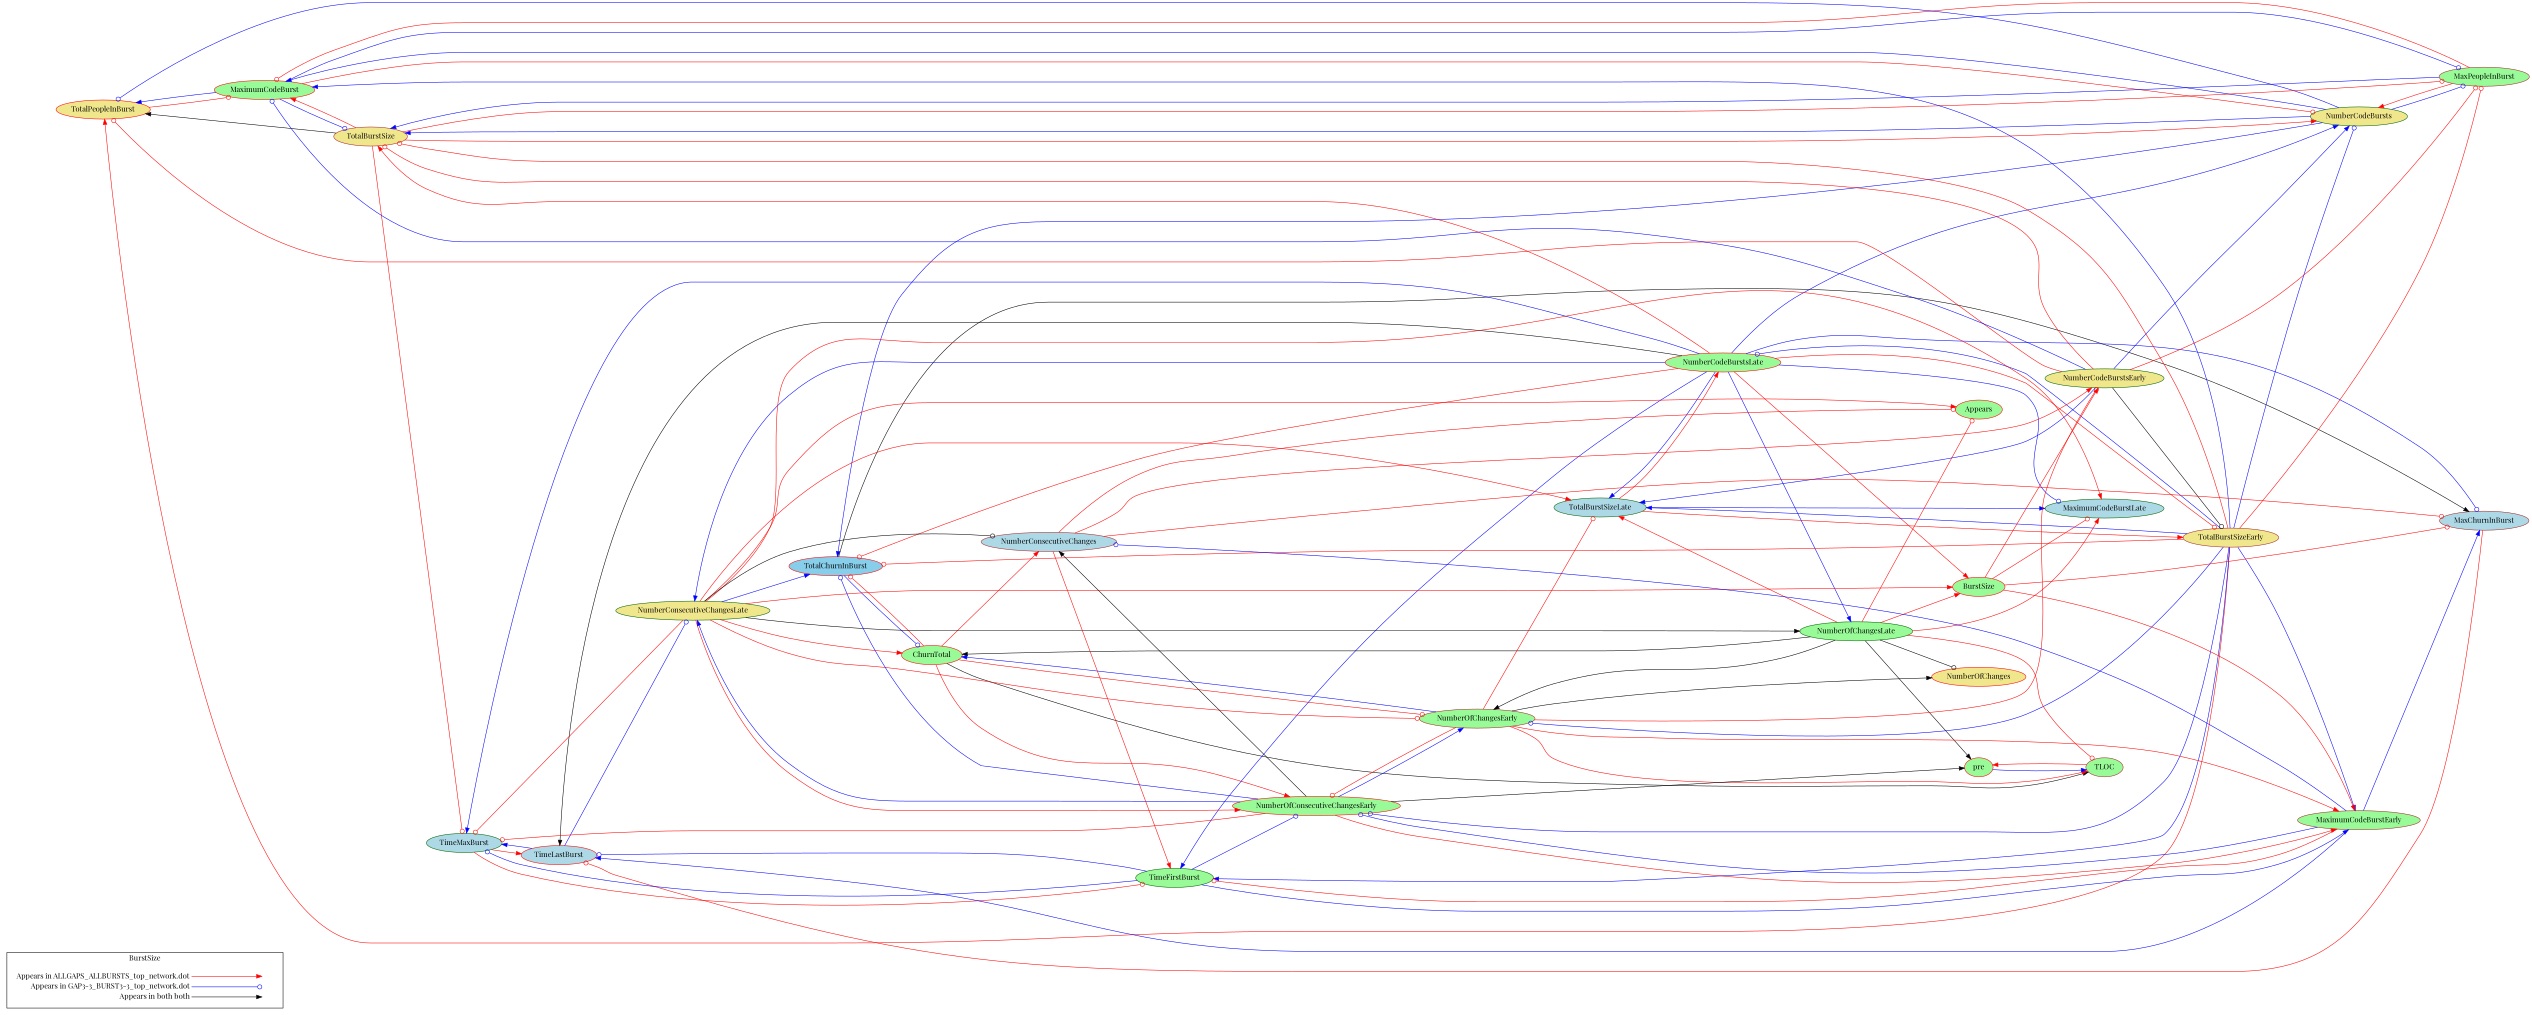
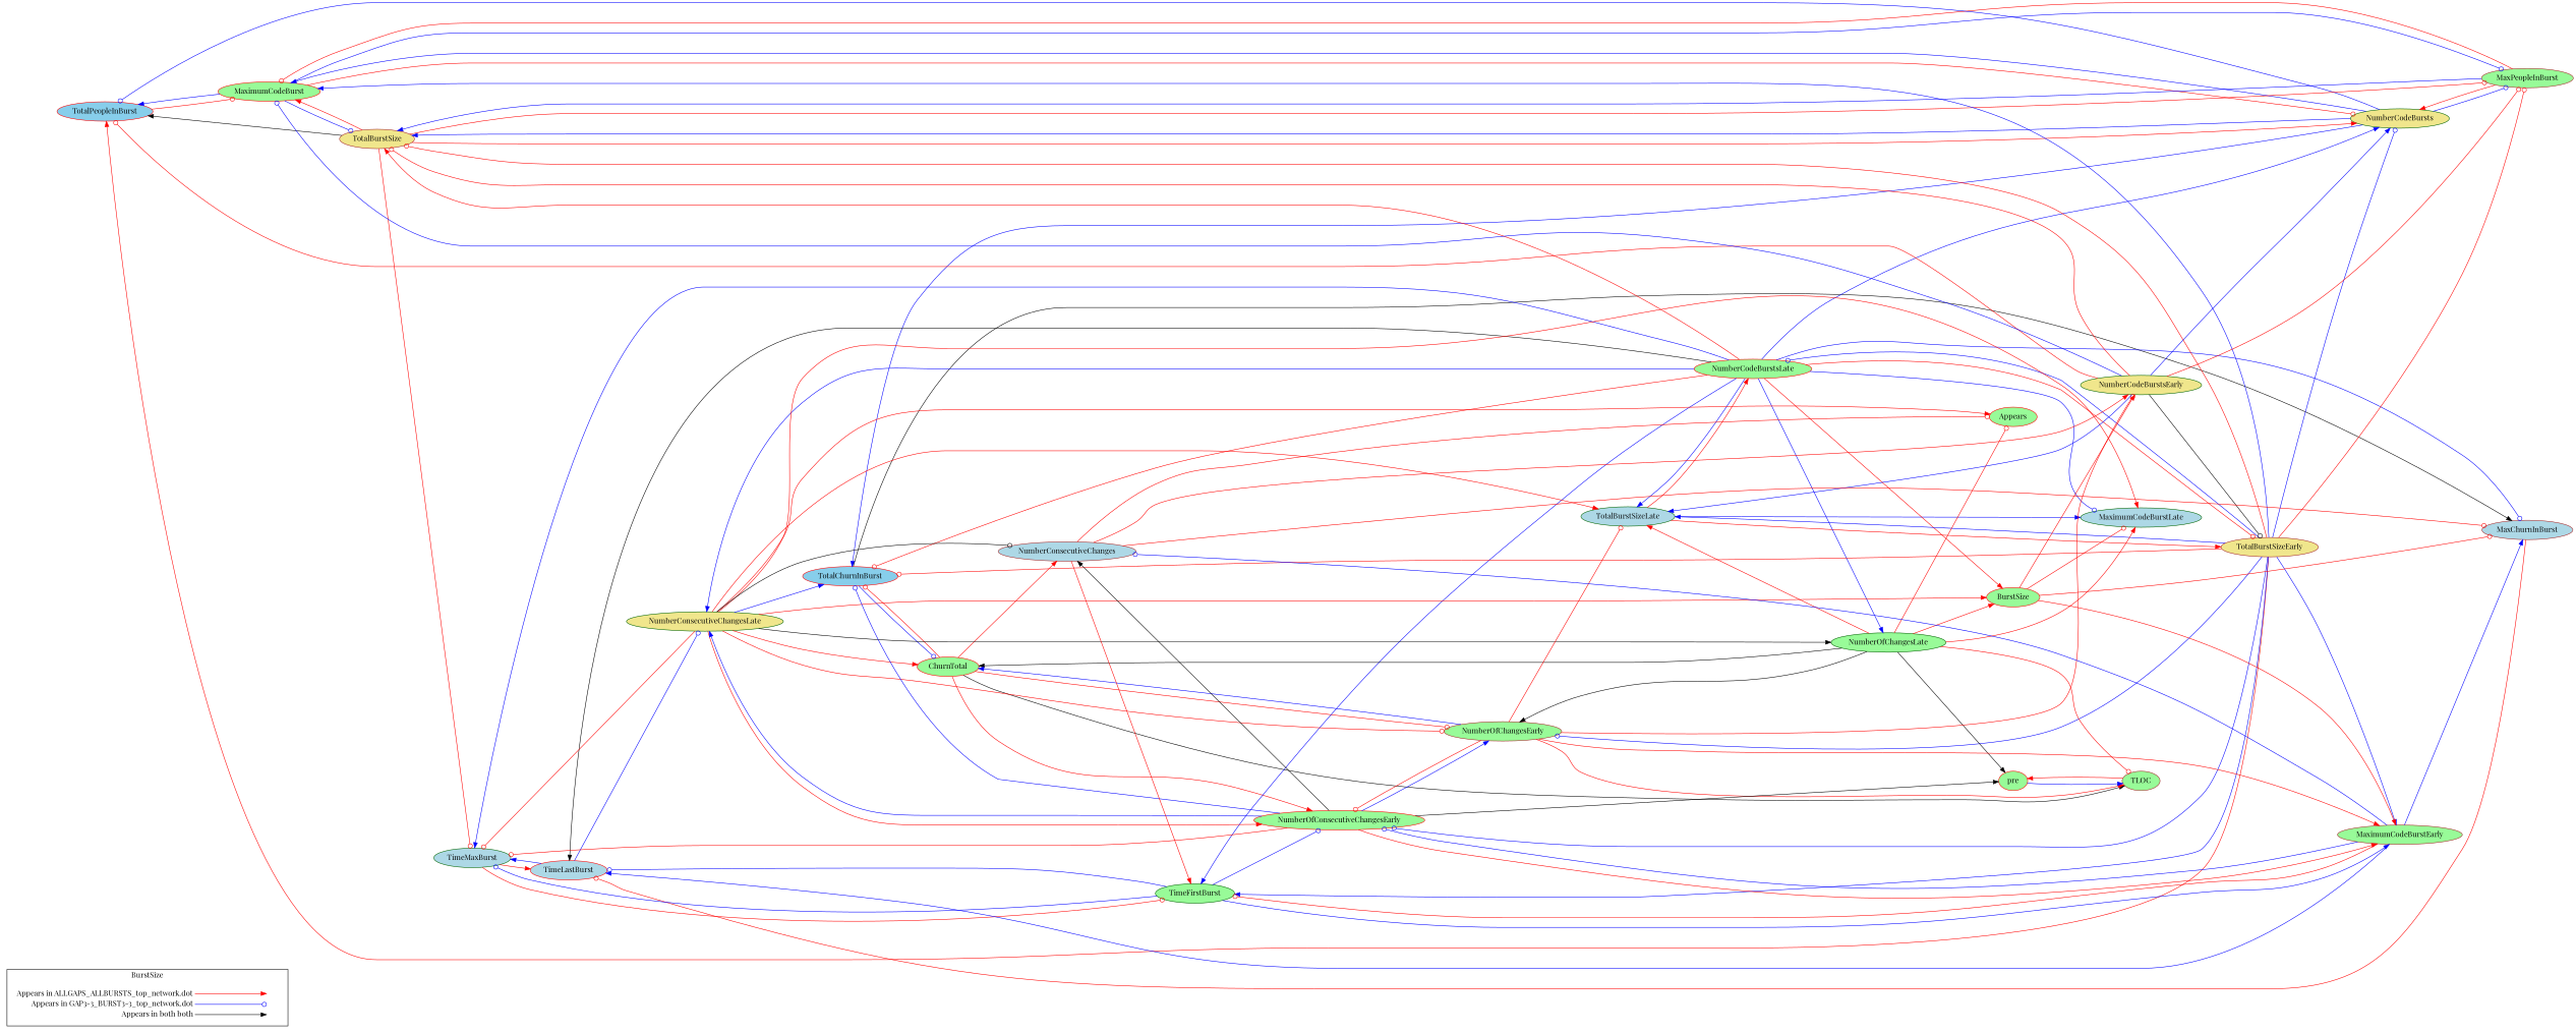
  digraph {
    fontname="Playfair Display"
    rankdir=LR
    node [fontname="Playfair Display" color=red fillcolor=palegreen style=filled]
    edge [arrowhead=normal color=red fontname="Playfair Display"]
    n1 [label=<<table border="0" cellpadding="2" cellspacing="0" cellborder="0">       <tr><td align="right" port="i1">Appears in ALLGAPS_ALLBURSTS_top_network.dot</td></tr>       <tr><td align="right" port="i2">Appears in GAP3-3_BURST3-3_top_network.dot</td></tr>       <tr><td align="right" port="i3">Appears in both both</td></tr>       </table>> shape=plaintext color="" fillcolor="" style=""]
    n2 [label=<<table border="0" cellpadding="2" cellspacing="0" cellborder="0">       <tr><td port="i1">&nbsp;</td></tr>       <tr><td port="i2">&nbsp;</td></tr>       <tr><td port="i3">&nbsp;</td></tr>       </table>> shape=plaintext color="" fillcolor="" style=""]
-   TotalPeopleInBurst [fillcolor=khaki]
+   TotalPeopleInBurst [fillcolor=skyblue]
    MaximumCodeBurst
    MaxPeopleInBurst [color=brown]
    NumberCodeBursts [color=darkgreen fillcolor=khaki]
    TotalBurstSize [color=brown fillcolor=khaki]
    TotalChurnInBurst [fillcolor=skyblue]
    TimeMaxBurst [color=darkgreen fillcolor=lightblue]
    MaxChurnInBurst [color=brown fillcolor=lightblue]
    ChurnTotal
    TotalBurstSizeLate [color=darkgreen fillcolor=lightblue]
    NumberCodeBurstsLate
    TotalBurstSizeEarly [color=brown fillcolor=khaki]
    MaximumCodeBurstLate [color=darkgreen fillcolor=lightblue]
    BurstSize
    NumberOfChangesLate [color=darkgreen]
    TimeLastBurst [fillcolor=lightblue]
    TimeFirstBurst [color=darkgreen]
    NumberConsecutiveChangesLate [color=darkgreen fillcolor=khaki]
    NumberOfChangesEarly [color=brown]
    MaximumCodeBurstEarly [color=brown]
    NumberOfConsecutiveChangesEarly
    NumberCodeBurstsEarly [color=darkgreen fillcolor=khaki]
    TLOC [color=brown]
    n26 [label=Appears]
    pre
-   NumberOfChanges [fillcolor=khaki]
    NumberConsecutiveChanges [color=brown fillcolor=lightblue]
    subgraph cluster_1 {
      label=BurstSize
      n1
      n2
    }
    n1 -> n2 [headport="i1:w" tailport="i1:e"]
    n1 -> n2 [arrowhead=odot color=blue headport="i2:w" tailport="i2:e"]
    n1 -> n2 [color=black headport="i3:w" tailport="i3:e"]
    TotalPeopleInBurst -> MaximumCodeBurst [arrowhead=odot]
    MaximumCodeBurst -> TotalPeopleInBurst [color=blue]
    MaximumCodeBurst -> MaxPeopleInBurst [arrowhead=odot color=blue]
    MaximumCodeBurst -> NumberCodeBursts [arrowhead=odot]
    MaximumCodeBurst -> TotalBurstSize [arrowhead=odot color=blue]
    MaxPeopleInBurst -> MaximumCodeBurst [arrowhead=odot]
    MaxPeopleInBurst -> NumberCodeBursts
    MaxPeopleInBurst -> TotalBurstSize [color=blue]
    NumberCodeBursts -> TotalPeopleInBurst [arrowhead=odot color=blue]
    NumberCodeBursts -> MaximumCodeBurst [color=blue]
    NumberCodeBursts -> MaxPeopleInBurst [arrowhead=odot color=blue]
    NumberCodeBursts -> TotalBurstSize [color=blue]
    NumberCodeBursts -> TotalChurnInBurst [color=blue]
    TotalBurstSize -> TotalPeopleInBurst [color=black]
    TotalBurstSize -> MaximumCodeBurst
    TotalBurstSize -> MaxPeopleInBurst [arrowhead=odot]
    TotalBurstSize -> NumberCodeBursts
    TotalBurstSize -> TimeMaxBurst [arrowhead=odot]
    TotalChurnInBurst -> MaxChurnInBurst [color=black]
    TotalChurnInBurst -> ChurnTotal [arrowhead=odot color=blue]
    TimeMaxBurst -> TimeLastBurst
    TimeMaxBurst -> TimeFirstBurst [arrowhead=odot]
    MaxChurnInBurst -> TimeLastBurst [arrowhead=odot]
    ChurnTotal -> TotalChurnInBurst [arrowhead=odot]
    ChurnTotal -> NumberOfChangesEarly [arrowhead=odot]
    ChurnTotal -> NumberOfConsecutiveChangesEarly
    ChurnTotal -> TLOC [color=black]
    ChurnTotal -> NumberConsecutiveChanges
    TotalBurstSizeLate -> NumberCodeBurstsLate
    TotalBurstSizeLate -> TotalBurstSizeEarly
    TotalBurstSizeLate -> MaximumCodeBurstLate [color=blue]
    NumberCodeBurstsLate -> NumberCodeBursts [color=blue]
    NumberCodeBurstsLate -> TotalBurstSize
    NumberCodeBurstsLate -> TotalChurnInBurst [arrowhead=odot]
    NumberCodeBurstsLate -> TimeMaxBurst [color=blue]
    NumberCodeBurstsLate -> MaxChurnInBurst [arrowhead=odot color=blue]
    NumberCodeBurstsLate -> TotalBurstSizeLate [color=blue]
    NumberCodeBurstsLate -> TotalBurstSizeEarly [arrowhead=odot]
    NumberCodeBurstsLate -> MaximumCodeBurstLate [arrowhead=odot color=blue]
    NumberCodeBurstsLate -> BurstSize
    NumberCodeBurstsLate -> NumberOfChangesLate [color=blue]
    NumberCodeBurstsLate -> TimeLastBurst [color=black]
    NumberCodeBurstsLate -> TimeFirstBurst [color=blue]
    NumberCodeBurstsLate -> NumberConsecutiveChangesLate [color=blue]
    TotalBurstSizeEarly -> TotalPeopleInBurst
    TotalBurstSizeEarly -> MaximumCodeBurst [color=blue]
    TotalBurstSizeEarly -> MaxPeopleInBurst [arrowhead=odot]
    TotalBurstSizeEarly -> NumberCodeBursts [arrowhead=odot color=blue]
    TotalBurstSizeEarly -> TotalBurstSize [arrowhead=odot]
    TotalBurstSizeEarly -> TotalChurnInBurst [arrowhead=odot]
    TotalBurstSizeEarly -> TotalBurstSizeLate [color=blue]
    TotalBurstSizeEarly -> NumberCodeBurstsLate [arrowhead=odot color=blue]
    TotalBurstSizeEarly -> TimeFirstBurst [color=blue]
    TotalBurstSizeEarly -> NumberOfChangesEarly [arrowhead=odot color=blue]
    TotalBurstSizeEarly -> MaximumCodeBurstEarly [color=blue]
    TotalBurstSizeEarly -> NumberOfConsecutiveChangesEarly [arrowhead=odot color=blue]
    BurstSize -> MaxChurnInBurst [arrowhead=odot]
    BurstSize -> MaximumCodeBurstLate [arrowhead=odot]
    BurstSize -> MaximumCodeBurstEarly
    BurstSize -> NumberCodeBurstsEarly
    NumberOfChangesLate -> ChurnTotal [color=black]
    NumberOfChangesLate -> TotalBurstSizeLate
    NumberOfChangesLate -> MaximumCodeBurstLate
    NumberOfChangesLate -> BurstSize
    NumberOfChangesLate -> NumberOfChangesEarly [color=black]
    NumberOfChangesLate -> TLOC [arrowhead=odot]
    NumberOfChangesLate -> n26 [arrowhead=odot]
    NumberOfChangesLate -> pre [color=black]
-   NumberOfChangesLate -> NumberOfChanges [arrowhead=odot color=black]
    TimeLastBurst -> TimeMaxBurst [color=blue]
    TimeLastBurst -> NumberConsecutiveChangesLate [arrowhead=odot color=blue]
    TimeFirstBurst -> TimeMaxBurst [arrowhead=odot color=blue]
    TimeFirstBurst -> TimeLastBurst [arrowhead=odot color=blue]
    TimeFirstBurst -> MaximumCodeBurstEarly [color=blue]
    TimeFirstBurst -> NumberOfConsecutiveChangesEarly [arrowhead=odot color=blue]
    NumberConsecutiveChangesLate -> TotalChurnInBurst [color=blue]
    NumberConsecutiveChangesLate -> TimeMaxBurst [arrowhead=odot]
    NumberConsecutiveChangesLate -> ChurnTotal
    NumberConsecutiveChangesLate -> TotalBurstSizeLate
    NumberConsecutiveChangesLate -> MaximumCodeBurstLate
    NumberConsecutiveChangesLate -> BurstSize
    NumberConsecutiveChangesLate -> NumberOfChangesLate [color=black]
    NumberConsecutiveChangesLate -> NumberOfChangesEarly [arrowhead=odot]
    NumberConsecutiveChangesLate -> NumberOfConsecutiveChangesEarly
    NumberConsecutiveChangesLate -> n26
    NumberConsecutiveChangesLate -> NumberConsecutiveChanges [arrowhead=odot color=black]
    NumberOfChangesEarly -> ChurnTotal [color=blue]
    NumberOfChangesEarly -> TotalBurstSizeLate [arrowhead=odot]
    NumberOfChangesEarly -> MaximumCodeBurstEarly
    NumberOfChangesEarly -> NumberOfConsecutiveChangesEarly [arrowhead=odot]
    NumberOfChangesEarly -> NumberCodeBurstsEarly [arrowhead=odot]
    NumberOfChangesEarly -> TLOC
-   NumberOfChangesEarly -> NumberOfChanges [color=black]
    MaximumCodeBurstEarly -> MaxChurnInBurst [color=blue]
    MaximumCodeBurstEarly -> TimeLastBurst [color=blue]
    MaximumCodeBurstEarly -> TimeFirstBurst [arrowhead=odot]
    MaximumCodeBurstEarly -> NumberOfConsecutiveChangesEarly [arrowhead=odot color=blue]
    MaximumCodeBurstEarly -> NumberConsecutiveChanges [arrowhead=odot color=blue]
    NumberOfConsecutiveChangesEarly -> TotalChurnInBurst [arrowhead=odot color=blue]
    NumberOfConsecutiveChangesEarly -> TimeMaxBurst [arrowhead=odot]
    NumberOfConsecutiveChangesEarly -> NumberConsecutiveChangesLate [color=blue]
    NumberOfConsecutiveChangesEarly -> NumberOfChangesEarly [color=blue]
    NumberOfConsecutiveChangesEarly -> MaximumCodeBurstEarly
    NumberOfConsecutiveChangesEarly -> pre [color=black]
    NumberOfConsecutiveChangesEarly -> NumberConsecutiveChanges [color=black]
    NumberCodeBurstsEarly -> TotalPeopleInBurst [arrowhead=odot]
    NumberCodeBurstsEarly -> MaximumCodeBurst [arrowhead=odot color=blue]
    NumberCodeBurstsEarly -> MaxPeopleInBurst [arrowhead=odot]
    NumberCodeBurstsEarly -> NumberCodeBursts [color=blue]
    NumberCodeBurstsEarly -> TotalBurstSize [arrowhead=odot]
    NumberCodeBurstsEarly -> TotalBurstSizeLate [color=blue]
    NumberCodeBurstsEarly -> TotalBurstSizeEarly [arrowhead=odot color=black]
    TLOC -> pre
    pre -> TLOC [color=blue]
    NumberConsecutiveChanges -> MaxChurnInBurst [arrowhead=odot]
    NumberConsecutiveChanges -> TimeFirstBurst
    NumberConsecutiveChanges -> NumberCodeBurstsEarly
    NumberConsecutiveChanges -> n26 [arrowhead=odot]
  }
